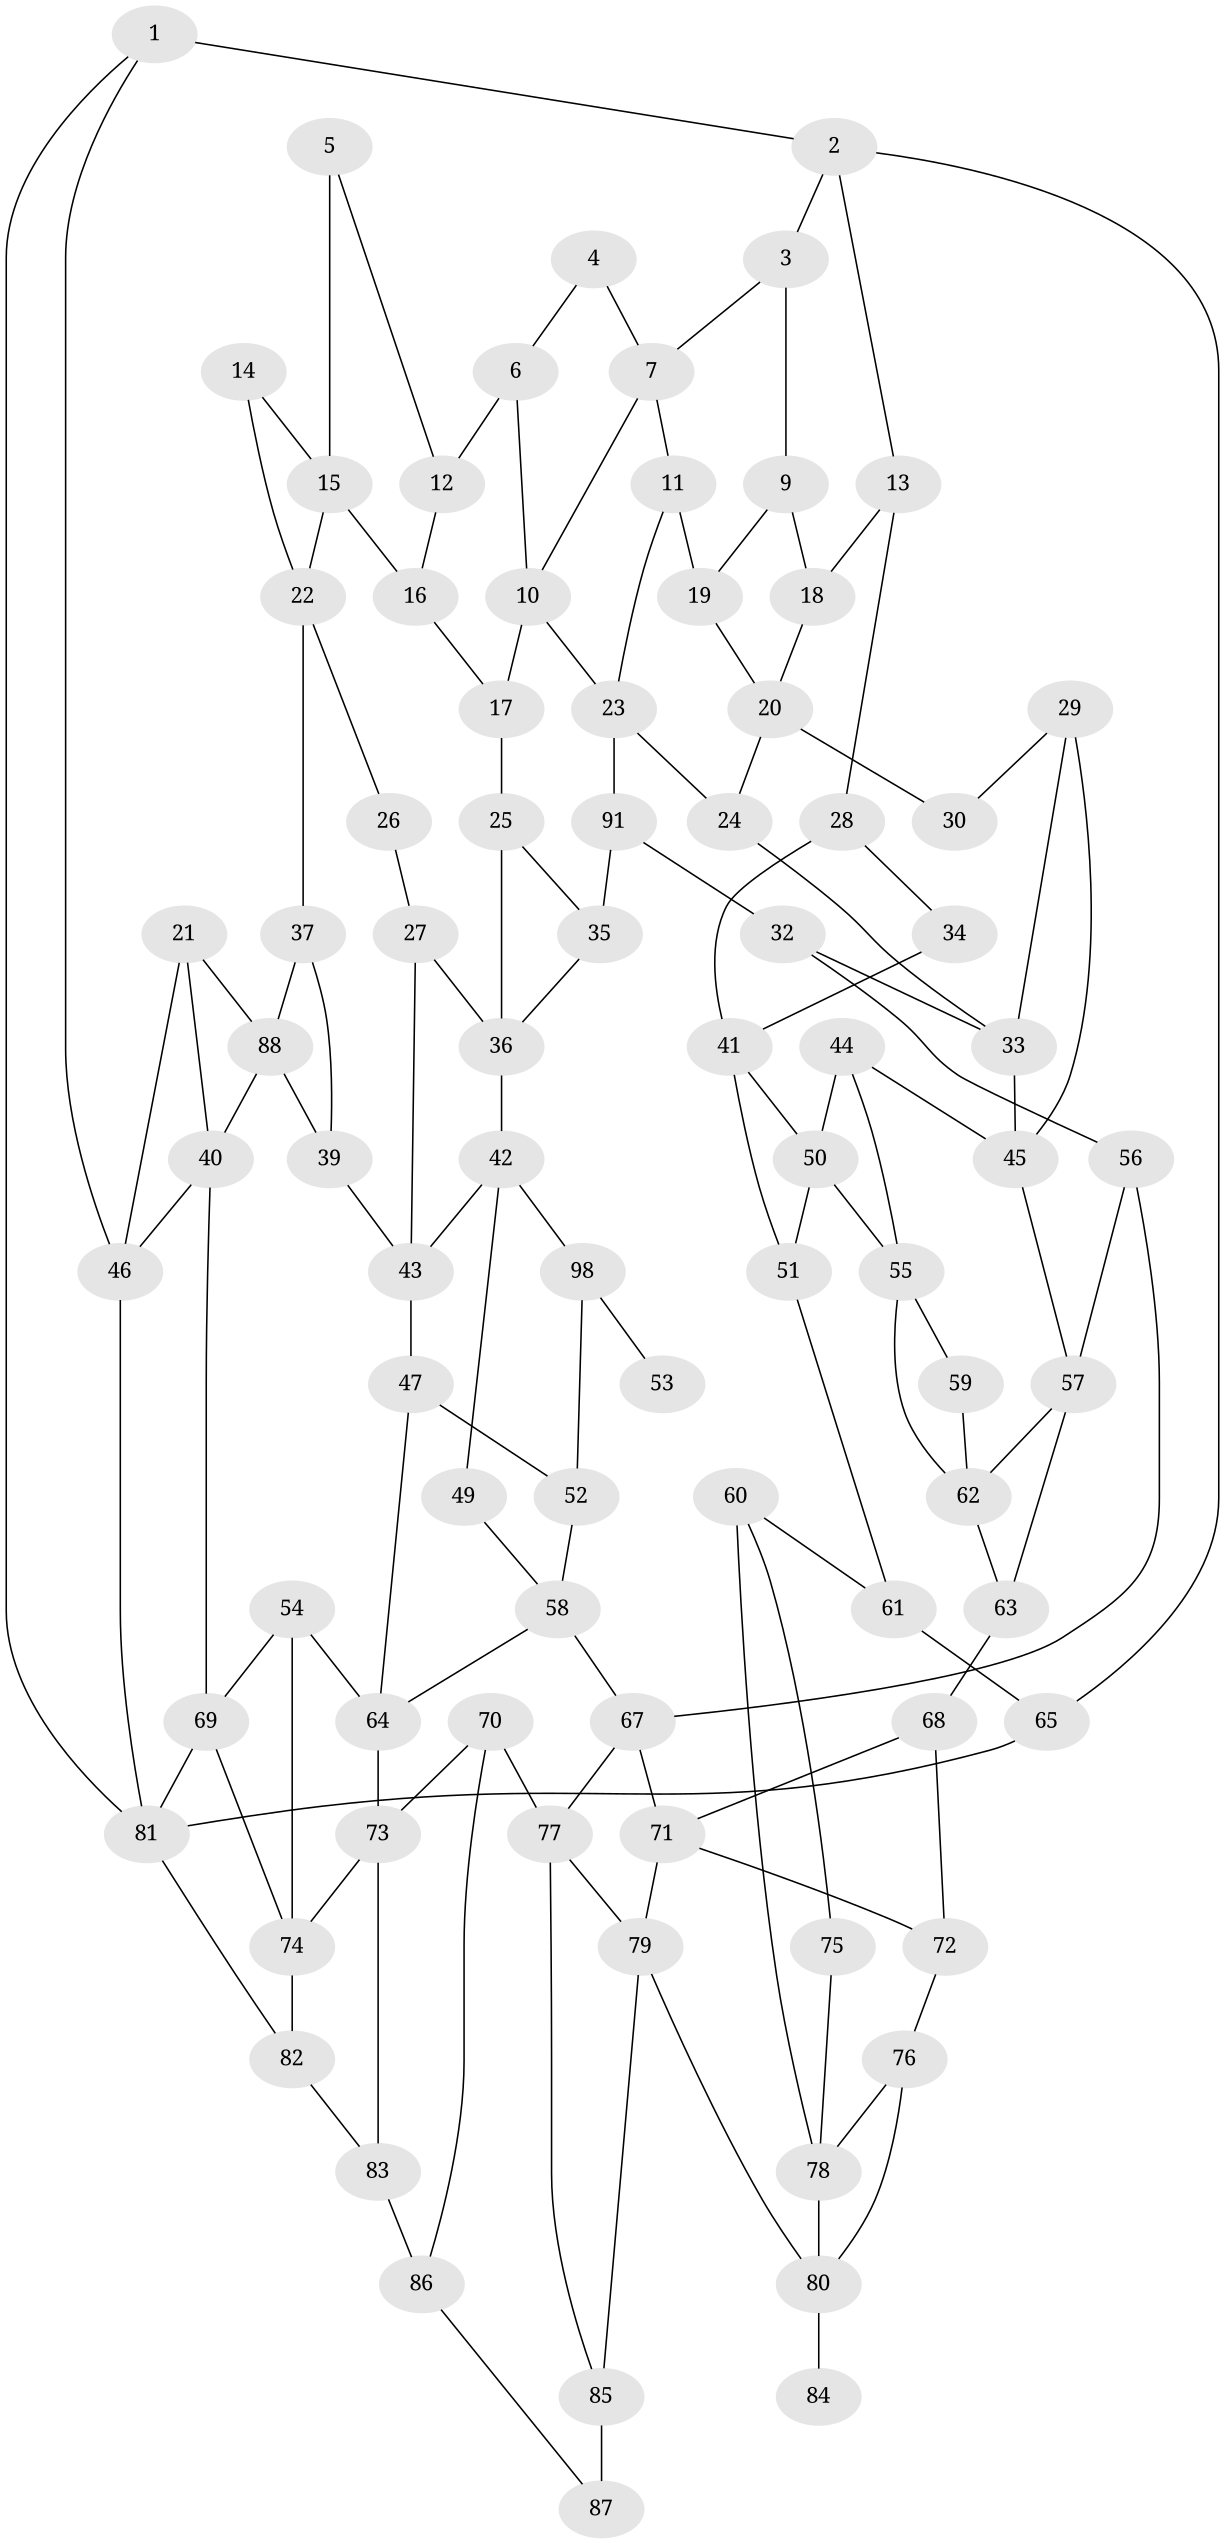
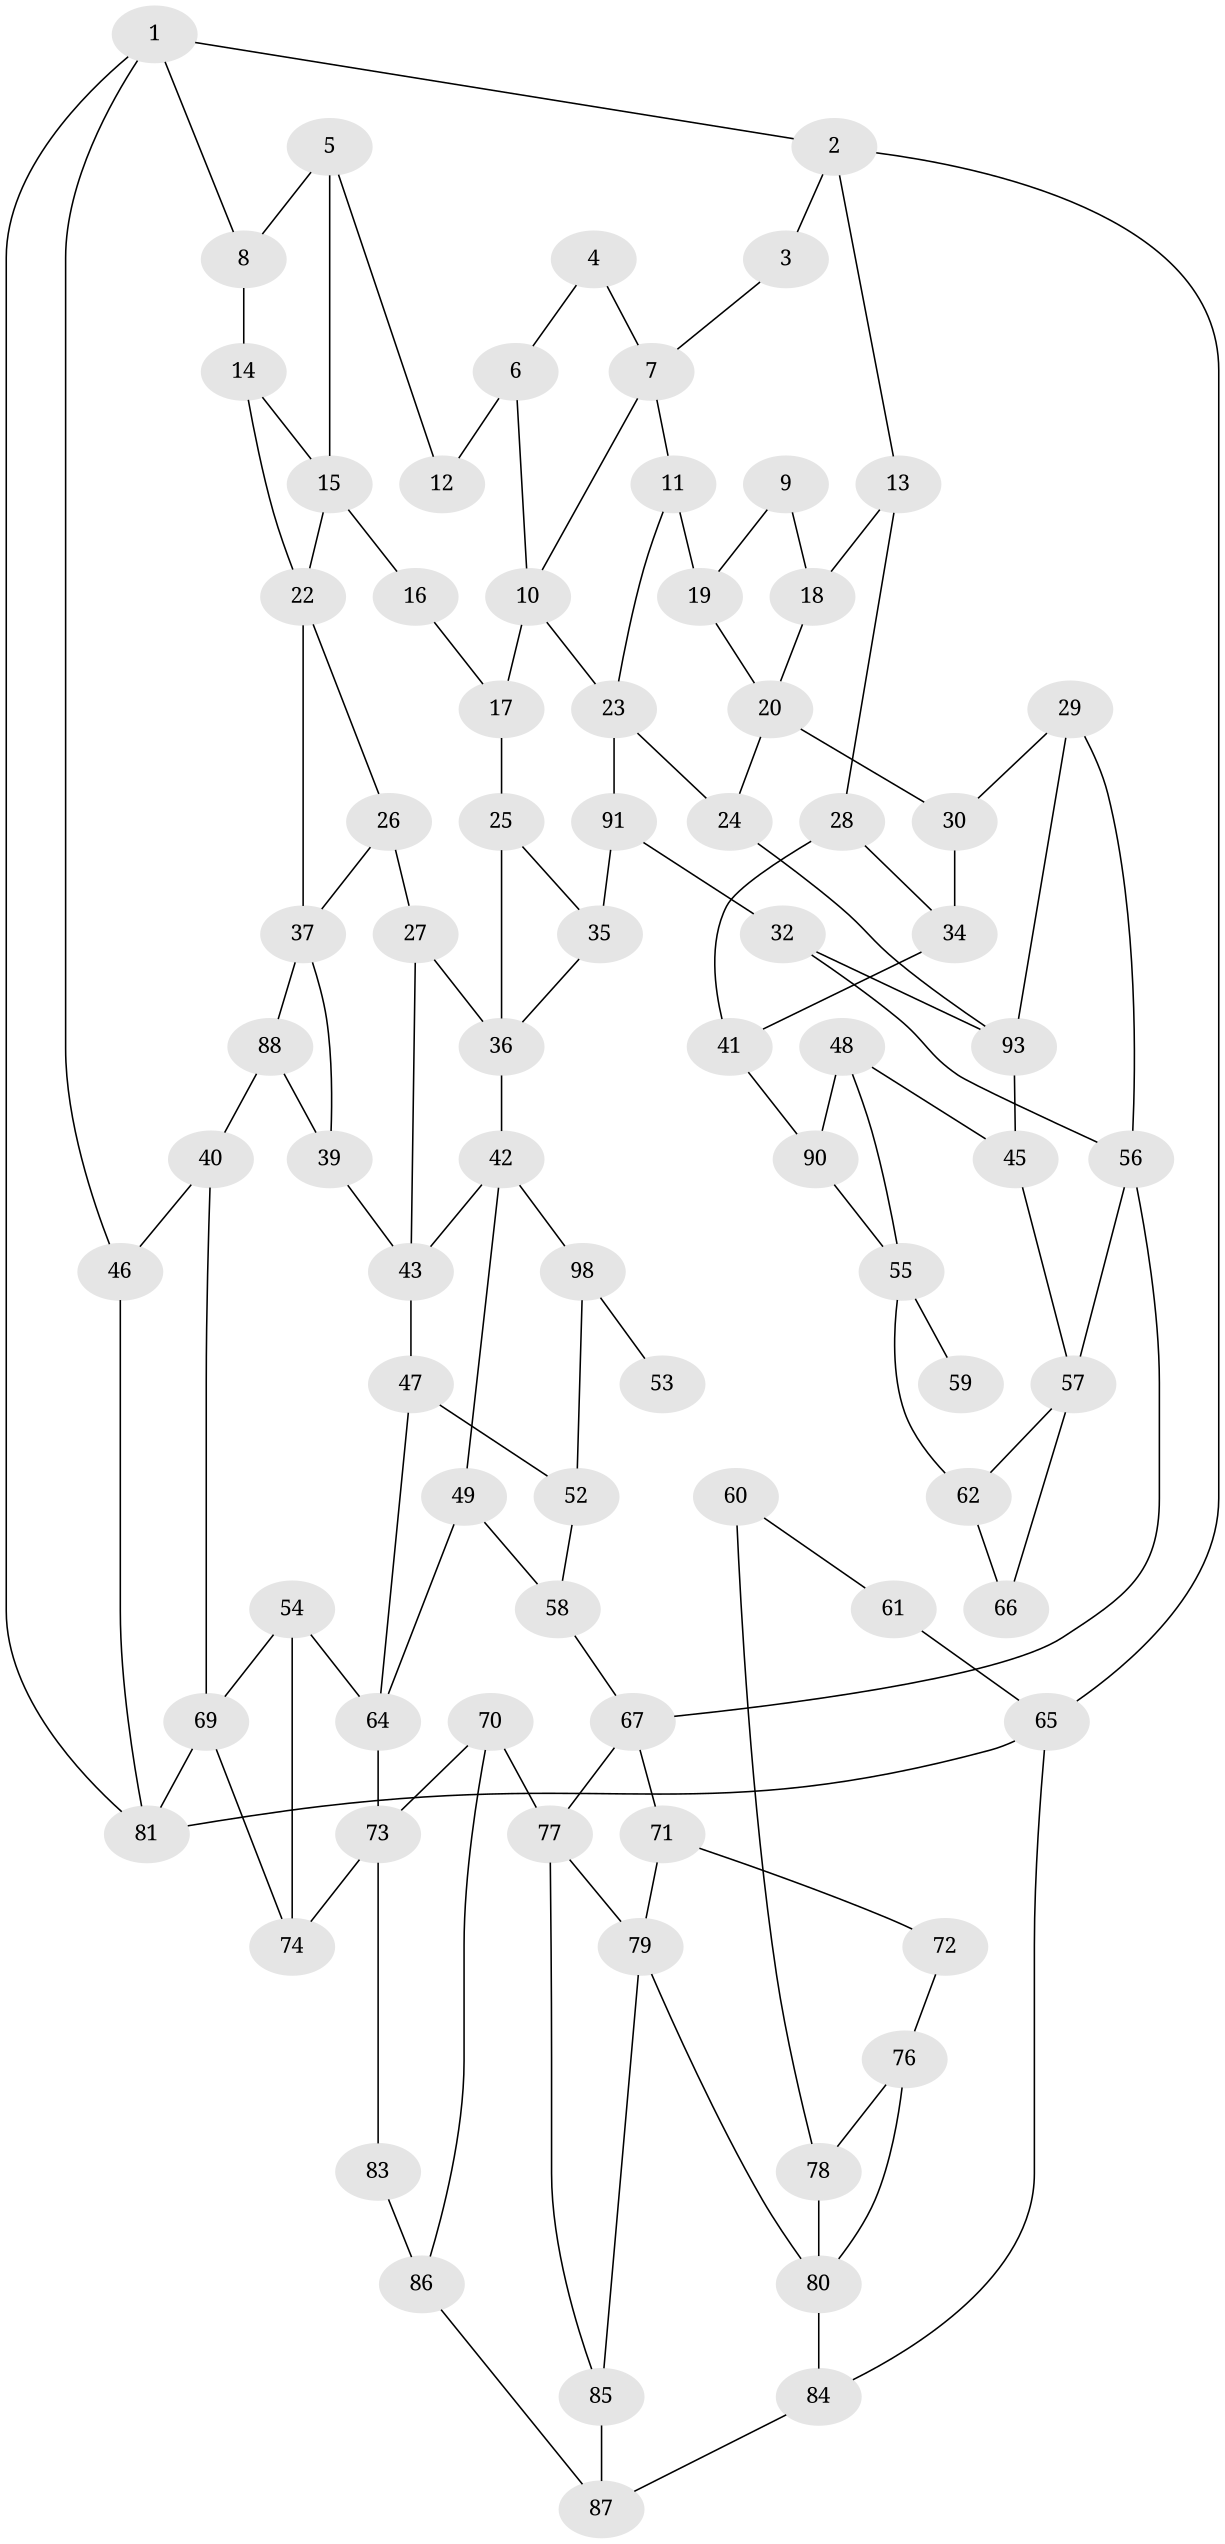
  graph {
    fontname="Noto Serif"
    node [color=gray90 fontname="Noto Serif" style=filled]
    edge [fontname="Noto Serif" weight=1.0]
    1
    2
+   8
    46
    81
    3
    13
    65
    14
-   82
    7
    9
    18
    28
    84
    10
    11
    19
    4
    6
    12
    5
    15
    16
    22
    17
    23
-   21
    n29 [label=88]
    40
    20
    25
    24
    n34 [label=91]
    34
    41
    26
    37
    35
    36
    30
-   33
+   33 [label=93]
    39
    69
    27
    32
    45
    42
    43
    47
-   50
-   51
+   50 [label=90]
    29
    57
    56
    67
    n57 [label=98]
    49
    74
    55
    61
    52
    53
    58
    64
-   44
+   44 [label=48]
    59
    62
-   63
+   63 [label=66]
    73
    54
    71
    77
-   68
    60
-   75
    78
    80
    72
    83
    87
    76
    79
    85
    70
    86
    1 -- 2
+   1 -- 8
    1 -- 46
    1 -- 81
    2 -- 3
    2 -- 13
    2 -- 65
+   8 -- 14
    46 -- 81
-   81 -- 82
    3 -- 7
-   3 -- 9
    13 -- 18
    13 -- 28
    65 -- 81
+   65 -- 84
    14 -- 15
    14 -- 22
-   82 -- 83
    7 -- 10
    7 -- 11
    9 -- 18 [weight=2.0]
    9 -- 19
    18 -- 20
    28 -- 34
    28 -- 41
+   84 -- 87
    10 -- 17
    10 -- 23
    11 -- 19 [weight=2.0]
    11 -- 23
    19 -- 20
    4 -- 7
    4 -- 6
    6 -- 10
    6 -- 12 [weight=2.0]
-   12 -- 16
+   5 -- 8
    5 -- 12
    5 -- 15
    15 -- 16
    15 -- 22
    16 -- 17
    22 -- 26
    22 -- 37
    17 -- 25
    23 -- 24
    23 -- n34
-   21 -- 46
-   21 -- n29
-   21 -- 40
    n29 -- 40
    n29 -- 39
    40 -- 46
    40 -- 69
    20 -- 24
    20 -- 30
    25 -- 35
    25 -- 36
    24 -- 33
    n34 -- 35 [weight=2.0]
    n34 -- 32
    34 -- 41
    41 -- 50
-   41 -- 51
+   26 -- 37
    26 -- 27
    37 -- n29
    37 -- 39
    35 -- 36
    36 -- 42
+   30 -- 34 [weight=2.0]
    33 -- 45
    39 -- 43
    69 -- 81
    69 -- 74
    27 -- 36
    27 -- 43
    32 -- 33
    32 -- 56
    45 -- 57
    42 -- 43
    42 -- n57
    42 -- 49
    43 -- 47
    47 -- 52
    47 -- 64
-   50 -- 51
    50 -- 55
-   51 -- 61
    29 -- 30
    29 -- 33
-   29 -- 45
+   29 -- 56
    57 -- 62
    57 -- 63
    56 -- 57
    56 -- 67
    67 -- 71
    67 -- 77
    n57 -- 52
    n57 -- 53
    49 -- 58
-   74 -- 82
    55 -- 59
    55 -- 62
    61 -- 65
    52 -- 58
    58 -- 67
-   58 -- 64
+   49 -- 64
    64 -- 73
    44 -- 45
    44 -- 50
    44 -- 55
-   59 -- 62
    62 -- 63
-   63 -- 68 [weight=2.0]
    73 -- 74
    73 -- 83
    54 -- 69
    54 -- 74
    54 -- 64
    71 -- 72
    71 -- 79
    77 -- 79
    77 -- 85
-   68 -- 71
-   68 -- 72
    60 -- 61
-   60 -- 75
    60 -- 78
-   75 -- 78
    78 -- 80
    80 -- 84
    72 -- 76
    83 -- 86 [weight=2.0]
    76 -- 78
    76 -- 80
    79 -- 80
    79 -- 85
    85 -- 87 [weight=2.0]
    70 -- 73
    70 -- 77
    70 -- 86
    86 -- 87
  }
